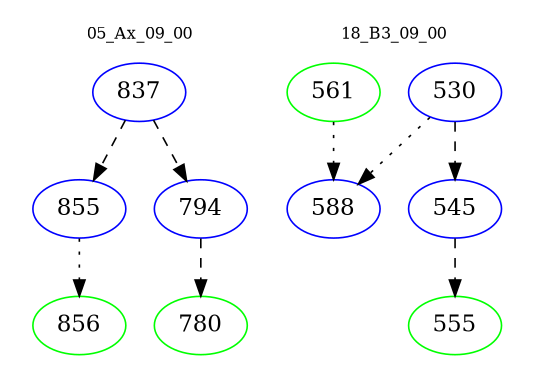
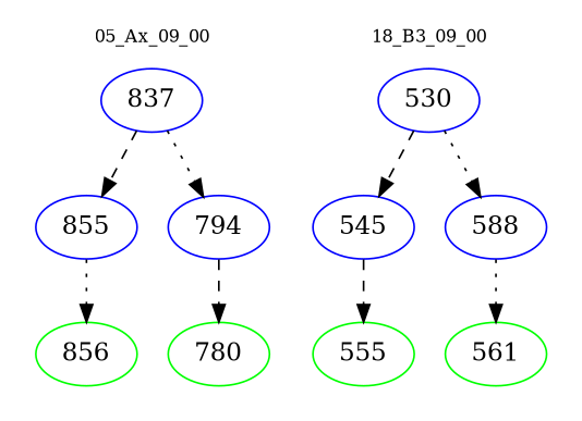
  digraph {
    node [color=blue]
    edge [color=black style=dashed]
    n1 [label=837]
    n2 [label=855]
    n3 [label=794]
    n4 [color=green label=856]
    n5 [color=green label=780]
    n6 [label=530]
    n7 [label=545]
    n8 [label=588]
    n9 [color=green label=555]
    n10 [color=green label=561]
    subgraph cluster_1 {
      color=white
      fontsize=10
      label="05_Ax_09_00"
      n1
      n2
      n3
      n4
      n5
    }
    subgraph cluster_2 {
      color=white
      fontsize=10
      label="18_B3_09_00"
      n6
      n7
      n8
      n9
      n10
    }
    n1 -> n2
-   n1 -> n3
+   n1 -> n3 [style=dotted]
    n2 -> n4 [style=dotted]
    n3 -> n5
    n6 -> n7
    n6 -> n8 [style=dotted]
    n7 -> n9
-   n10 -> n8 [style=dotted]
+   n8 -> n10 [style=dotted]
  }
